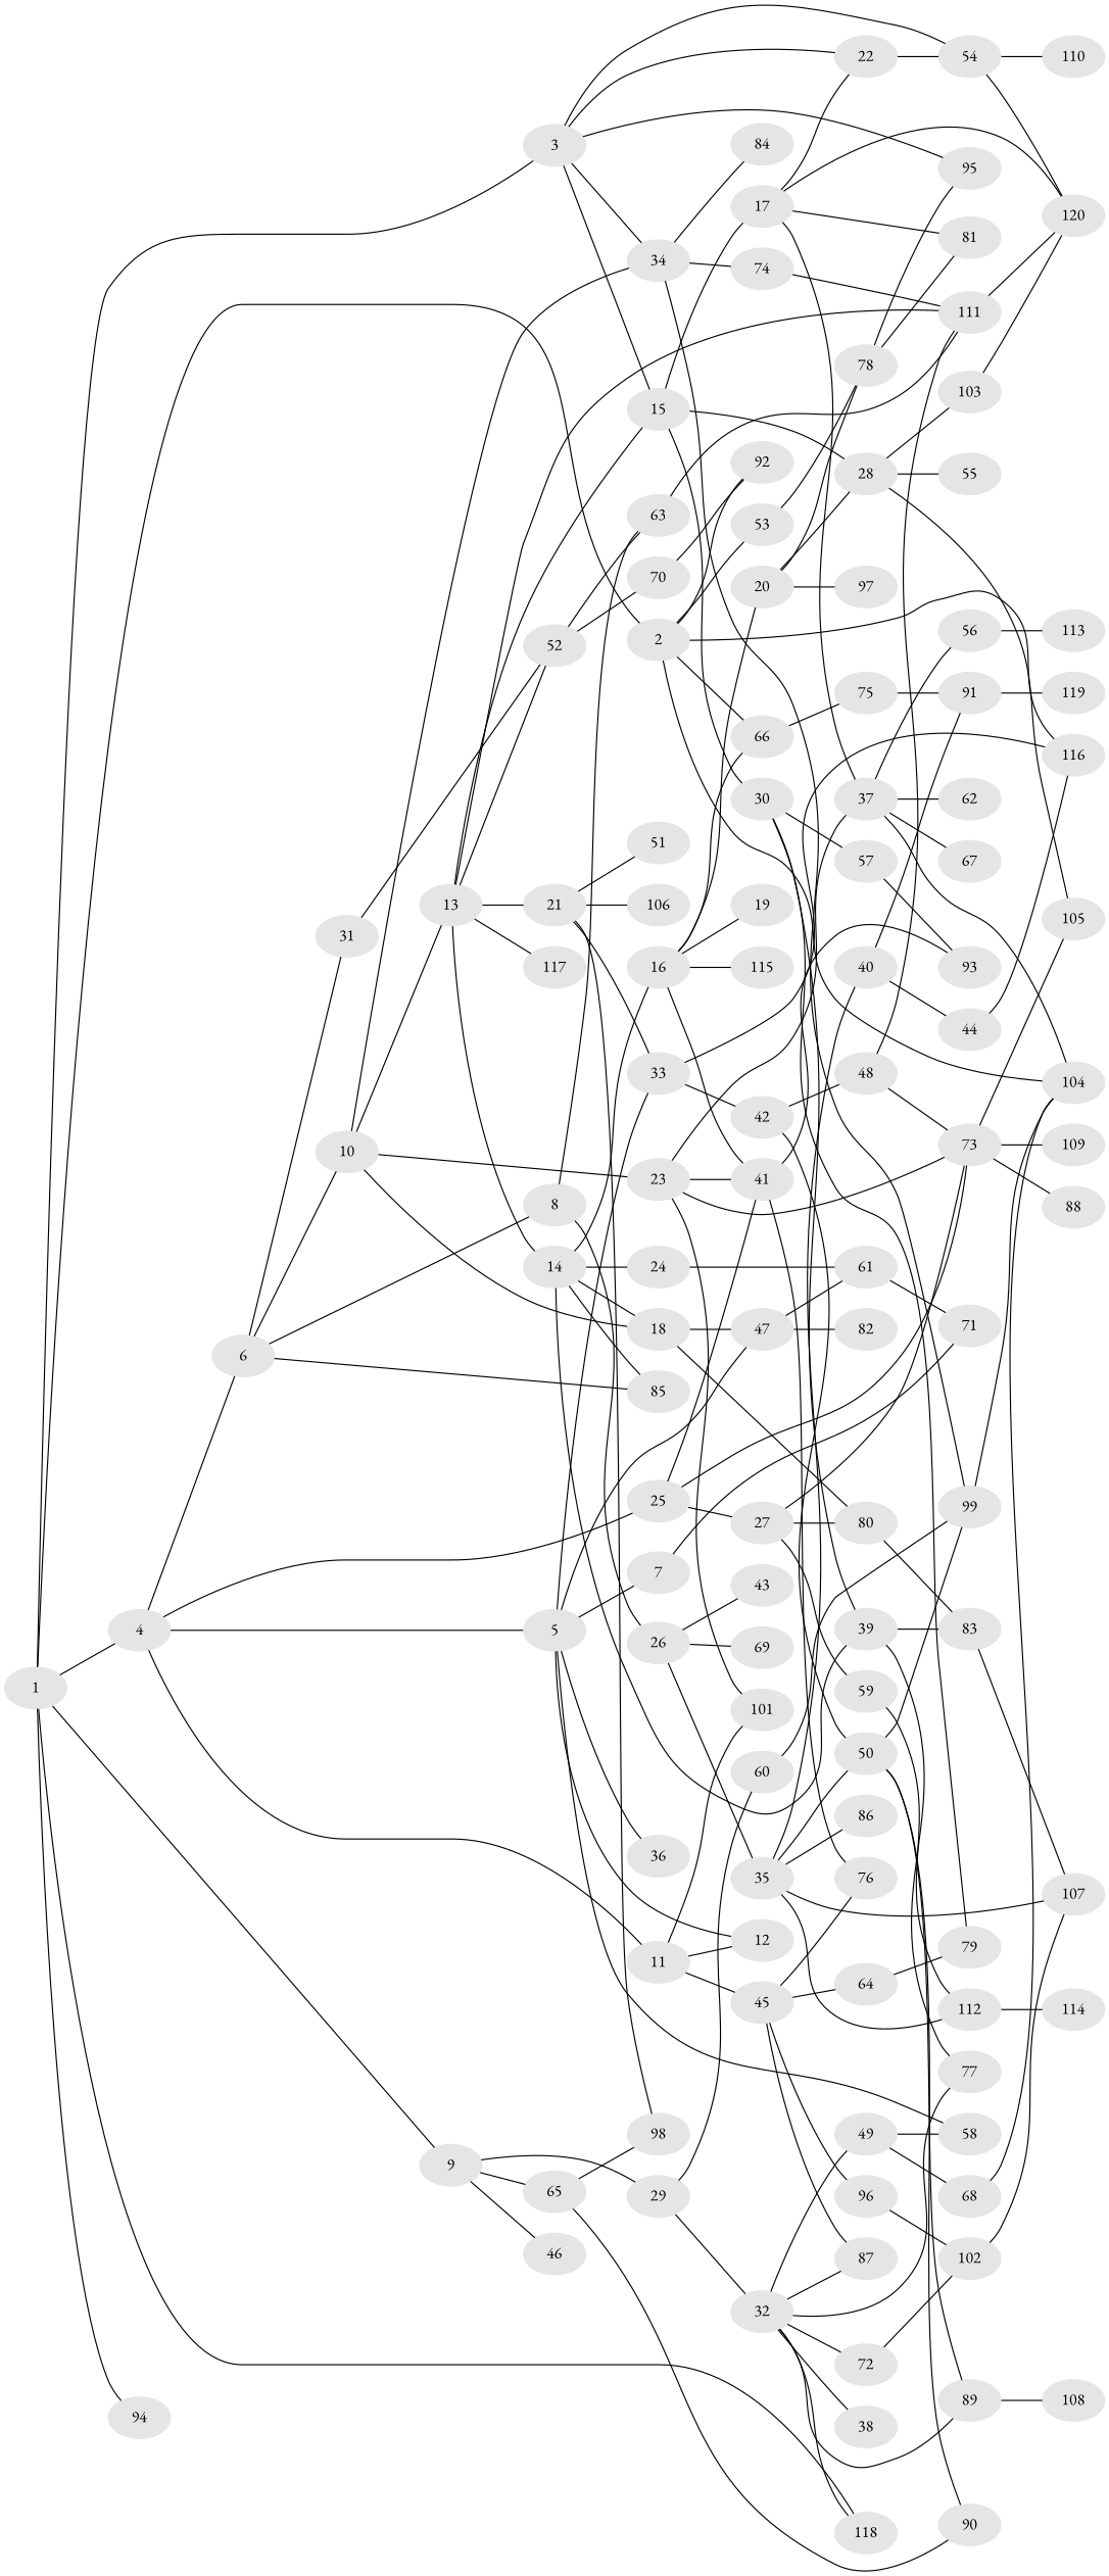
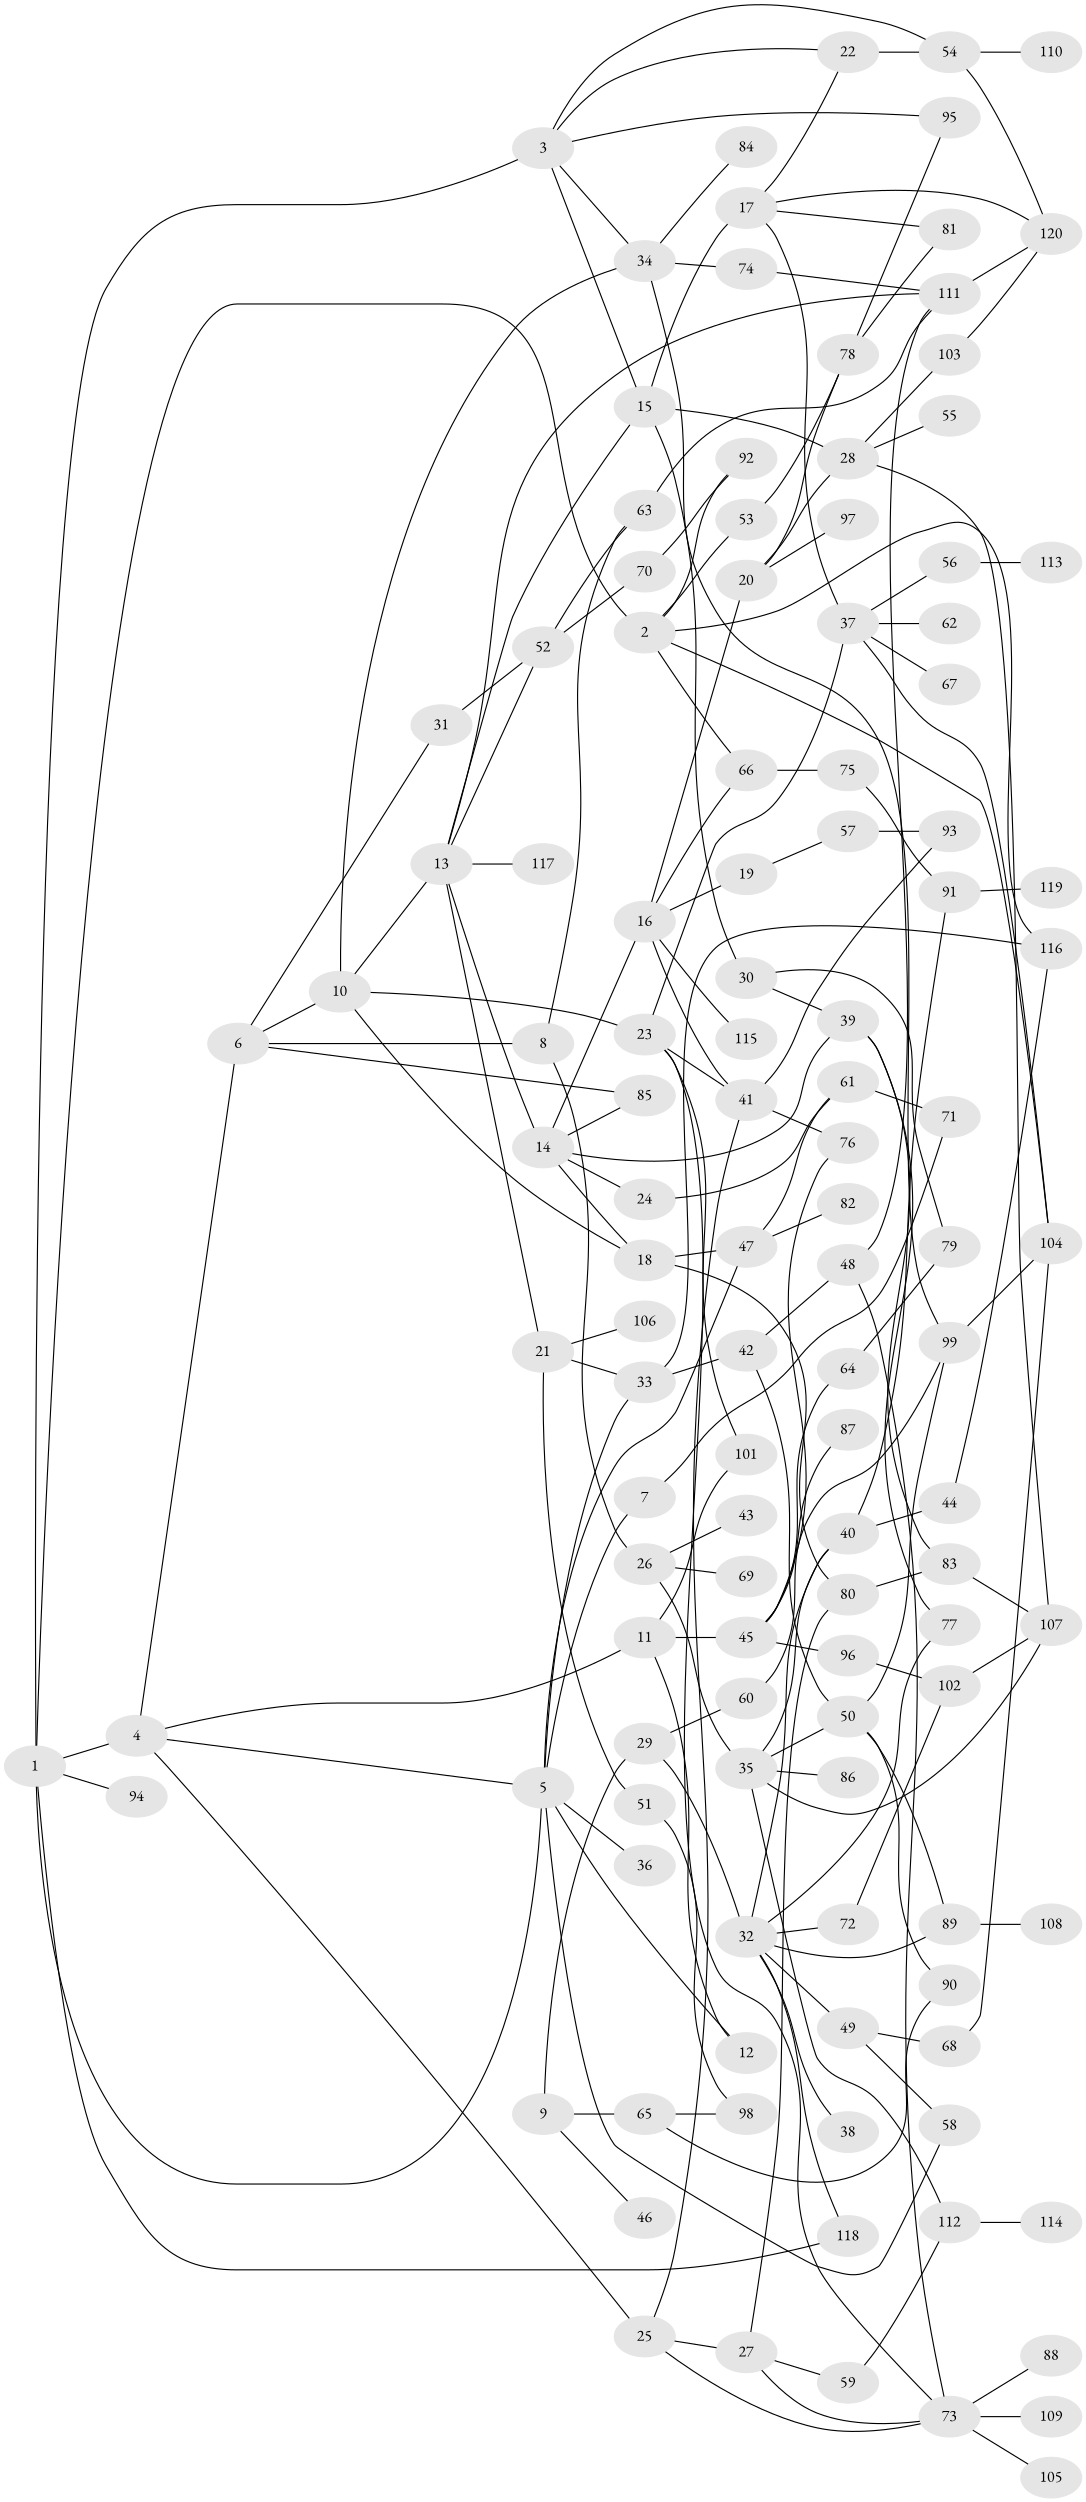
  graph {
    fontname="EB Garamond"
    rankdir=LR
    node [color=gray90 fontname="EB Garamond" style=filled]
    edge [fontname="EB Garamond"]
    1
    2
    3
    4
    9
    94
    118
    53
    66
    92
    104
    116
    15
    22
    34
    54
    95
    5
    6
    11
    25
    29
    46
    65
    78
    75
    17
    28
    30
    74
    84
    99
    120
    110
    7
    12
    33
    36
    47
    58
    8
    10
    31
    85
    45
    101
    41
    73
    27
    71
    42
    61
    82
    26
    63
    13
    18
    23
    52
    35
    43
    69
    111
    32
    60
    98
    90
    14
    21
    117
    80
    37
    76
    64
    87
    96
    16
    24
    39
    51
    106
    70
    19
    20
    115
    77
    83
    81
    55
    103
    105
    57
    79
    97
    93
    56
    62
    67
    88
    109
    59
    40
    50
    86
    107
    112
    38
    49
    72
    89
    44
    91
    68
    102
    108
    48
    114
    113
    119
    1 -- 2
    1 -- 3
    1 -- 4
-   1 -- 9
+   1 -- 5
    1 -- 94
    1 -- 118
    2 -- 53
    2 -- 66
    2 -- 92
    2 -- 104
    2 -- 116
    3 -- 15
    3 -- 22
    3 -- 34
    3 -- 54
    3 -- 95
    4 -- 5
    4 -- 6
    4 -- 11
    4 -- 25
    9 -- 29
    9 -- 46
    9 -- 65
    53 -- 78
    66 -- 75
    15 -- 17
    15 -- 28
    15 -- 30
    22 -- 54
    34 -- 74
    34 -- 84
    34 -- 99
    54 -- 120
    54 -- 110
    5 -- 7
    5 -- 12
    5 -- 33
    5 -- 36
    5 -- 47
    5 -- 58
    6 -- 8
    6 -- 10
    6 -- 31
    6 -- 85
    11 -- 12
    11 -- 45
    11 -- 101
    25 -- 41
    25 -- 73
    25 -- 27
    29 -- 32
    29 -- 60
    65 -- 98
    65 -- 90
    78 -- 95
    78 -- 81
    75 -- 91
    17 -- 22
    17 -- 120
    17 -- 37
    17 -- 81
    28 -- 55
    28 -- 103
-   28 -- 105
+   28 -- 107
    30 -- 39
-   30 -- 57
+   19 -- 57
    30 -- 79
    74 -- 111
    99 -- 104
    7 -- 71
    33 -- 116
    33 -- 42
    47 -- 61
    47 -- 82
    8 -- 26
    8 -- 63
    10 -- 34
    10 -- 13
    10 -- 18
    10 -- 23
    31 -- 52
    45 -- 76
    45 -- 64
    45 -- 87
    45 -- 96
    41 -- 76
    41 -- 93
    73 -- 105
    73 -- 88
    73 -- 109
    27 -- 73
    27 -- 80
    27 -- 59
    42 -- 50
    42 -- 48
    61 -- 71
    26 -- 35
    26 -- 43
    26 -- 69
    63 -- 111
    13 -- 15
    13 -- 52
    13 -- 111
    13 -- 14
    13 -- 21
    13 -- 117
    18 -- 47
    18 -- 80
    23 -- 101
    23 -- 41
    23 -- 73
    23 -- 37
    52 -- 63
    52 -- 70
    35 -- 40
    35 -- 50
    35 -- 86
    35 -- 107
    35 -- 112
    111 -- 120
    32 -- 118
    32 -- 77
-   32 -- 87
+   32 -- 40
    32 -- 38
    32 -- 49
    32 -- 72
    32 -- 89
    60 -- 99
    14 -- 85
    14 -- 18
    14 -- 16
    14 -- 24
    14 -- 39
    21 -- 33
-   21 -- 98
+   51 -- 98
    21 -- 51
    21 -- 106
    80 -- 83
    37 -- 104
    37 -- 56
    37 -- 62
    37 -- 67
    64 -- 79
    96 -- 102
    16 -- 66
    16 -- 41
    16 -- 19
    16 -- 20
    16 -- 115
    24 -- 61
    39 -- 77
    39 -- 83
    70 -- 92
    20 -- 78
    20 -- 28
    20 -- 97
    83 -- 107
    103 -- 120
    57 -- 93
    56 -- 113
    59 -- 112
    40 -- 44
    40 -- 91
    50 -- 99
    50 -- 90
    50 -- 89
    112 -- 114
    49 -- 58
    49 -- 68
    72 -- 102
    89 -- 108
    44 -- 116
    91 -- 119
    68 -- 104
    102 -- 107
    48 -- 73
    48 -- 111
  }
